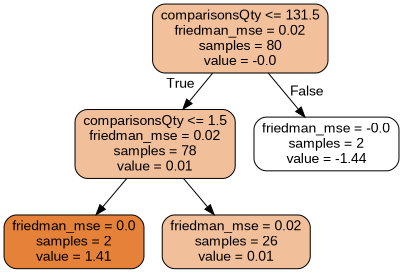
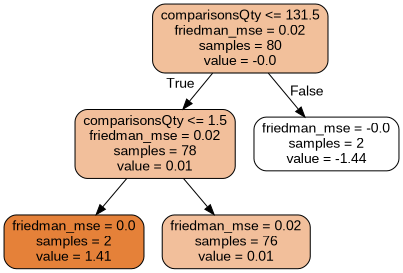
  digraph {
    fontname="Liberation Sans"
    node [color=black fillcolor="#f2bf9b" fontname="Liberation Sans" shape=box style="filled, rounded"]
    edge [fontname="Liberation Sans"]
    n1 [fillcolor="#f2c09b" label="comparisonsQty <= 131.5\nfriedman_mse = 0.02\nsamples = 80\nvalue = -0.0"]
    n2 [label="comparisonsQty <= 1.5\nfriedman_mse = 0.02\nsamples = 78\nvalue = 0.01"]
    n3 [fillcolor="#ffffff" label="friedman_mse = -0.0\nsamples = 2\nvalue = -1.44"]
    n4 [fillcolor="#e58139" label="friedman_mse = 0.0\nsamples = 2\nvalue = 1.41"]
-   n5 [label="friedman_mse = 0.02\nsamples = 26\nvalue = 0.01"]
+   n5 [label="friedman_mse = 0.02\nsamples = 76\nvalue = 0.01"]
    n1 -> n2 [headlabel=True labelangle=45 labeldistance=2.5]
    n1 -> n3 [headlabel=False labelangle=-45 labeldistance=2.5]
    n2 -> n4
    n2 -> n5
  }
